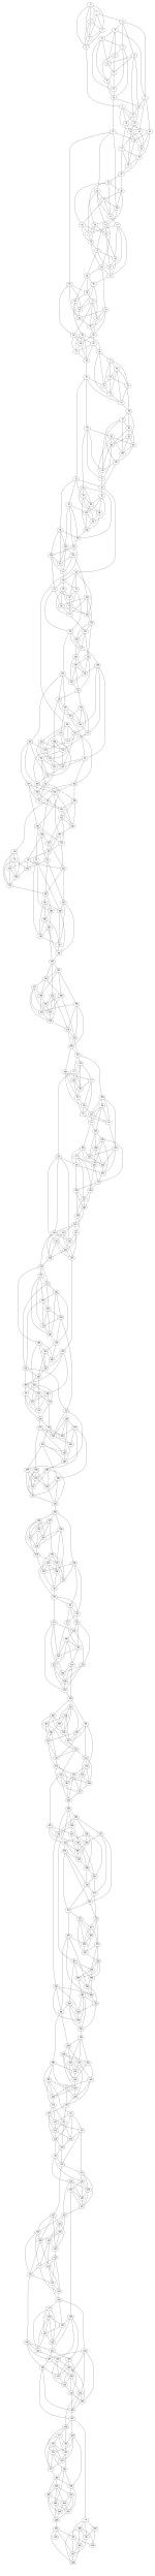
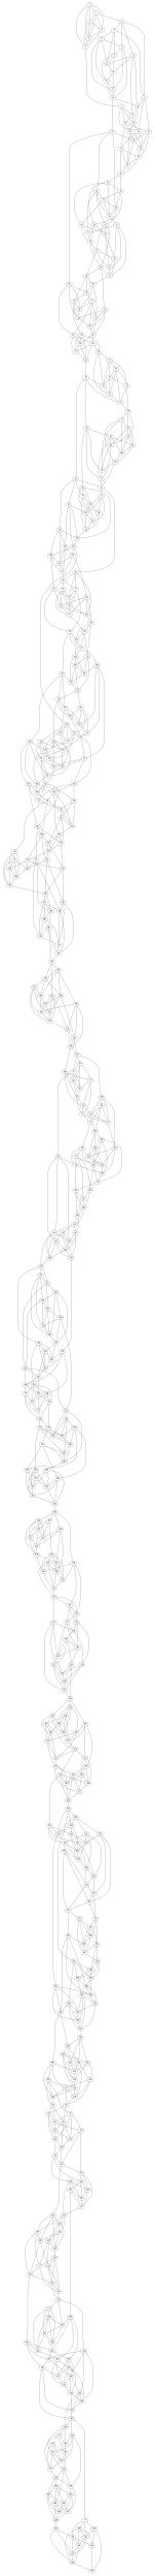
  graph {
    fontname=Montserrat
    node [fontname=Montserrat]
    edge [fontname=Montserrat]
    0
    1
    2
    3
    4
    5
    6
    7
    8
    9
    11
    12
    21
    22
    23
    24
    10
    13
    14
    20
    26
    17
    18
    15
    25
    27
    29
    16
    28
    30
    19
    34
    36
    38
    31
    41
    37
    43
    44
    55
    59
    60
    62
    32
    33
    35
    39
    40
    45
    46
    42
    47
    48
    56
    57
    63
    66
    67
    65
    49
    50
    51
    53
    52
    54
    61
    64
    58
    68
    69
    70
    71
    74
    75
    77
    79
    80
    72
    73
    76
    78
    84
    85
    90
    91
    92
    95
    96
    97
    81
    82
    83
    88
    89
    86
    87
    98
    101
    103
    93
    94
    100
    104
    106
    108
    110
    99
    102
    112
    115
    117
    120
    114
    113
    119
    118
    122
    105
    107
    111
    143
    144
    145
    147
    109
    150
    153
    148
    149
    146
    151
    116
    121
    124
    125
    126
    123
    127
    132
    135
    136
    137
    129
    128
    130
    131
    133
    139
    138
    155
    156
    157
    140
    134
    141
    142
    152
    158
    159
    161
    162
    160
    154
    164
    165
    166
    163
    167
    168
    170
    171
    172
    169
    174
    176
    173
    175
    178
    185
    188
    189
    177
    179
    180
    181
    182
    183
    186
    187
    190
    191
    184
    192
    193
    194
    195
    196
    198
    199
    200
    201
    203
    204
    197
    202
    205
    206
    207
    208
    209
    210
    211
    212
    213
    215
    216
    218
    220
    222
    223
    214
    219
    217
    221
    224
    229
    232
    233
    231
    243
    244
    245
    225
    226
    228
    235
    246
    247
    248
    249
    227
    234
    230
    236
    237
    238
    239
    240
    241
    242
    250
    251
    252
    253
    265
    266
    268
    269
    255
    259
    260
    254
    256
    257
    263
    264
    267
    272
    273
    274
    271
    270
    261
    258
    262
    278
    282
    286
    283
    285
    279
    284
    289
    275
    276
    277
    281
    280
    287
    288
    290
    291
    292
    293
    294
    295
    296
    297
    298
    299
    304
    305
    307
    308
    300
    301
    303
    306
    309
    310
    313
    315
    311
    302
    316
    317
    312
    314
    318
    322
    325
    327
    320
    321
    319
    323
    326
    328
    324
    329
    330
    331
    332
    333
    335
    336
    334
    338
    337
    344
    345
    340
    341
    339
    348
    346
    349
    342
    343
    350
    347
    352
    351
    359
    361
    362
    364
    353
    360
    368
    369
    366
    363
    367
    365
    354
    355
    358
    383
    384
    385
    386
    356
    357
    391
    392
    393
    394
    389
    388
    387
    371
    372
    370
    373
    374
    390
    396
    398
    375
    376
    377
    378
    379
    380
    381
    382
    395
    397
    404
    406
    408
    400
    401
    399
    402
    405
    409
    403
    407
    411
    412
    410
    415
    417
    418
    419
    413
    414
    416
    420
    422
    424
    421
    423
    425
    429
    431
    426
    427
    430
    432
    433
    434
    437
    438
    441
    442
    435
    436
    439
    440
    428
    450
    454
    455
    456
    451
    453
    457
    458
    460
    461
    462
    444
    443
    446
    445
    452
    459
    447
    449
    448
    464
    465
    466
    467
    463
    468
    469
    471
    470
    472
    474
    476
    481
    489
    491
    492
    494
    477
    478
    473
    475
    484
    487
    479
    483
    495
    496
    498
    497
+   499
    480
    482
    486
    488
    485
    490
-   493
    0 -- 1
    0 -- 2
    0 -- 3
    0 -- 4
    0 -- 5
    1 -- 2
    1 -- 3
    1 -- 4
    1 -- 6
    2 -- 3
    2 -- 4
    2 -- 5
    3 -- 4
    3 -- 5
    4 -- 5
    5 -- 7
    6 -- 8
    6 -- 9
    6 -- 11
    6 -- 12
    7 -- 21
    7 -- 22
    7 -- 23
    7 -- 24
    8 -- 9
    8 -- 10
    8 -- 13
    8 -- 14
    9 -- 24
    9 -- 20
    9 -- 26
    11 -- 13
    11 -- 17
    11 -- 18
    12 -- 21
    12 -- 14
    12 -- 20
    12 -- 15
    21 -- 22
    21 -- 23
    22 -- 26
    22 -- 25
    22 -- 27
    23 -- 24
    23 -- 25
    24 -- 27
    24 -- 29
    10 -- 11
    10 -- 14
    10 -- 17
    10 -- 16
    13 -- 14
    13 -- 15
    13 -- 16
    14 -- 15
    20 -- 21
    20 -- 23
    26 -- 29
    26 -- 28
    26 -- 30
    17 -- 18
    18 -- 20
    18 -- 19
    15 -- 17
    15 -- 16
    25 -- 29
    25 -- 28
    25 -- 31
    27 -- 30
    27 -- 31
    27 -- 32
    29 -- 30
    16 -- 17
    16 -- 18
    28 -- 29
    28 -- 31
    30 -- 31
    30 -- 32
    19 -- 28
    19 -- 34
    19 -- 36
    19 -- 38
    34 -- 41
    34 -- 37
    34 -- 43
    34 -- 44
    36 -- 55
    36 -- 59
    36 -- 60
    36 -- 62
    38 -- 41
    38 -- 43
    31 -- 32
    41 -- 42
    37 -- 38
    37 -- 41
    37 -- 40
    43 -- 46
    43 -- 47
    43 -- 48
    44 -- 45
    55 -- 56
    55 -- 57
    59 -- 60
    60 -- 63
    62 -- 66
    62 -- 67
    62 -- 65
    32 -- 33
    32 -- 35
    33 -- 41
    33 -- 35
    33 -- 39
    33 -- 40
    35 -- 38
    35 -- 37
    35 -- 39
    39 -- 44
    39 -- 45
    39 -- 46
    40 -- 44
    40 -- 45
    40 -- 46
    45 -- 47
    45 -- 48
    46 -- 49
    46 -- 50
    42 -- 44
    42 -- 49
    42 -- 50
    42 -- 51
    47 -- 49
    47 -- 50
    47 -- 52
    48 -- 51
    48 -- 52
    48 -- 54
    56 -- 59
    56 -- 60
    56 -- 58
    57 -- 59
    57 -- 62
    57 -- 63
    57 -- 61
    63 -- 64
    66 -- 67
    66 -- 68
    67 -- 68
    65 -- 67
    65 -- 68
    65 -- 69
    49 -- 50
    49 -- 51
    50 -- 51
    51 -- 53
    53 -- 55
    53 -- 59
    53 -- 61
    52 -- 55
    52 -- 56
    52 -- 53
    54 -- 60
    54 -- 63
    54 -- 61
    54 -- 64
    61 -- 63
    61 -- 64
    64 -- 66
    64 -- 65
    58 -- 66
    58 -- 67
    58 -- 68
    58 -- 69
    68 -- 70
    69 -- 71
    69 -- 74
    69 -- 75
    70 -- 74
    70 -- 77
    70 -- 79
    70 -- 80
    71 -- 74
    71 -- 72
    71 -- 73
    71 -- 76
    74 -- 75
    75 -- 77
    77 -- 78
    79 -- 84
    79 -- 85
    79 -- 90
    79 -- 91
    80 -- 92
    80 -- 95
    80 -- 96
    80 -- 97
    72 -- 75
    72 -- 77
    72 -- 73
    72 -- 76
    73 -- 74
    73 -- 75
    73 -- 76
    76 -- 77
    76 -- 78
    78 -- 81
    78 -- 82
    78 -- 83
    84 -- 97
    84 -- 98
    84 -- 101
    84 -- 103
    85 -- 91
    85 -- 88
    85 -- 86
    85 -- 87
    90 -- 91
    91 -- 92
    92 -- 93
    92 -- 94
    95 -- 103
    95 -- 100
    95 -- 104
    95 -- 106
    96 -- 103
    96 -- 106
    96 -- 108
    96 -- 110
    97 -- 98
    97 -- 99
    97 -- 102
    81 -- 90
    81 -- 82
    81 -- 88
    81 -- 89
    82 -- 83
    82 -- 86
    82 -- 87
    83 -- 88
    83 -- 86
    83 -- 87
    88 -- 89
    89 -- 90
    89 -- 92
    86 -- 90
    86 -- 91
    87 -- 88
    87 -- 89
    98 -- 100
    98 -- 99
    101 -- 102
    103 -- 104
    93 -- 112
    93 -- 115
    93 -- 117
    93 -- 120
    94 -- 98
    94 -- 101
    94 -- 100
    94 -- 99
    100 -- 101
    100 -- 102
    104 -- 108
    104 -- 105
    104 -- 107
    106 -- 110
    106 -- 107
    106 -- 111
    108 -- 110
    108 -- 114
    108 -- 111
    110 -- 111
    99 -- 101
    99 -- 102
    102 -- 103
    112 -- 115
    112 -- 114
    112 -- 113
    115 -- 117
    115 -- 119
    115 -- 118
    117 -- 119
    120 -- 122
    114 -- 117
    114 -- 118
    114 -- 116
    113 -- 117
    113 -- 119
    113 -- 116
    113 -- 121
    119 -- 120
    119 -- 121
    118 -- 125
    118 -- 123
    118 -- 127
    122 -- 124
    122 -- 125
    122 -- 126
    105 -- 143
    105 -- 144
    105 -- 145
    105 -- 147
    107 -- 110
    107 -- 111
    107 -- 109
    111 -- 112
    143 -- 147
    143 -- 150
    143 -- 153
    144 -- 147
    144 -- 148
    144 -- 149
    145 -- 148
    145 -- 149
    145 -- 146
    145 -- 151
    147 -- 148
    109 -- 120
    109 -- 122
    109 -- 116
    109 -- 121
    150 -- 158
    150 -- 161
    150 -- 162
    153 -- 155
    148 -- 149
    149 -- 153
    149 -- 152
    146 -- 153
    146 -- 151
    151 -- 155
    151 -- 152
    151 -- 154
    116 -- 120
    116 -- 121
    121 -- 124
    124 -- 125
    124 -- 126
    124 -- 127
    125 -- 127
    125 -- 129
    126 -- 130
    126 -- 131
    126 -- 133
    123 -- 132
    123 -- 135
    123 -- 136
    123 -- 137
    127 -- 129
    127 -- 128
    132 -- 133
    135 -- 137
    135 -- 139
    135 -- 138
    136 -- 148
    136 -- 155
    136 -- 156
    136 -- 157
    137 -- 144
    137 -- 139
    137 -- 140
    129 -- 132
    129 -- 130
    129 -- 131
    128 -- 131
    128 -- 140
    128 -- 141
    128 -- 142
    130 -- 132
    130 -- 131
    130 -- 133
    131 -- 132
    133 -- 135
    133 -- 134
    139 -- 140
    139 -- 141
    138 -- 146
    138 -- 155
    138 -- 156
    138 -- 152
    155 -- 156
    156 -- 158
    156 -- 159
    157 -- 159
    157 -- 161
    157 -- 162
    157 -- 160
    140 -- 142
    134 -- 143
    134 -- 139
    134 -- 140
    134 -- 142
    141 -- 150
    141 -- 153
    141 -- 152
    142 -- 147
    142 -- 146
    152 -- 154
    158 -- 164
    158 -- 165
    158 -- 166
    159 -- 161
    159 -- 163
    161 -- 164
    162 -- 166
    162 -- 163
    162 -- 167
    160 -- 168
    160 -- 170
    160 -- 171
    154 -- 159
    154 -- 161
    154 -- 160
    164 -- 165
    164 -- 166
    165 -- 166
    165 -- 170
    165 -- 172
    166 -- 167
    163 -- 164
    163 -- 168
    163 -- 169
    167 -- 170
    167 -- 172
    167 -- 173
    168 -- 172
    168 -- 174
    168 -- 176
    170 -- 173
    170 -- 175
    171 -- 178
    171 -- 185
    171 -- 188
    171 -- 189
    172 -- 173
    172 -- 175
    169 -- 177
    169 -- 179
    169 -- 180
    169 -- 181
    174 -- 175
    174 -- 178
    174 -- 179
    176 -- 178
    176 -- 182
    176 -- 183
    173 -- 174
    173 -- 176
    175 -- 182
    175 -- 183
    178 -- 180
    185 -- 186
    185 -- 187
    188 -- 190
    188 -- 191
    189 -- 190
    177 -- 178
    177 -- 179
    177 -- 180
    177 -- 181
    179 -- 180
    179 -- 181
    180 -- 181
    181 -- 182
    182 -- 185
    182 -- 184
    183 -- 188
    183 -- 190
    183 -- 191
    186 -- 189
    186 -- 187
    186 -- 190
    187 -- 189
    187 -- 191
    187 -- 192
    190 -- 191
    191 -- 192
    184 -- 185
    184 -- 188
    184 -- 189
    184 -- 186
    192 -- 193
    192 -- 194
    192 -- 195
    193 -- 195
    193 -- 196
    193 -- 198
    193 -- 199
    194 -- 200
    194 -- 201
    194 -- 203
    194 -- 204
    195 -- 198
    195 -- 199
    195 -- 197
    196 -- 204
    196 -- 202
    196 -- 205
    196 -- 206
    198 -- 200
    198 -- 201
    198 -- 205
    199 -- 200
    199 -- 202
    200 -- 201
    200 -- 202
    201 -- 203
    203 -- 204
    204 -- 205
    204 -- 206
    197 -- 199
    197 -- 201
    197 -- 203
    197 -- 202
    202 -- 203
    205 -- 206
    205 -- 207
    206 -- 207
    206 -- 208
    207 -- 209
    207 -- 210
    207 -- 211
    208 -- 212
    208 -- 213
    208 -- 215
    208 -- 216
    209 -- 218
    209 -- 220
    209 -- 222
    209 -- 223
    210 -- 211
    210 -- 212
    210 -- 213
    210 -- 214
    211 -- 213
    211 -- 214
    211 -- 219
    212 -- 216
    212 -- 214
    212 -- 217
    213 -- 215
    213 -- 214
    215 -- 216
    215 -- 217
    216 -- 220
    216 -- 217
    218 -- 220
    218 -- 222
    218 -- 221
    218 -- 224
    220 -- 222
    220 -- 221
    222 -- 223
    223 -- 229
    223 -- 232
    223 -- 233
    214 -- 215
    219 -- 231
    219 -- 243
    219 -- 244
    219 -- 245
    217 -- 222
    217 -- 221
    221 -- 224
    221 -- 225
    224 -- 229
    224 -- 226
    224 -- 228
    229 -- 232
    232 -- 233
    233 -- 234
    231 -- 233
    231 -- 235
    243 -- 246
    243 -- 247
    243 -- 248
    244 -- 245
    244 -- 248
    244 -- 249
    245 -- 246
    225 -- 229
    225 -- 232
    225 -- 231
    225 -- 227
    226 -- 233
    226 -- 228
    226 -- 234
    226 -- 230
    228 -- 229
    228 -- 232
    228 -- 230
    235 -- 237
    235 -- 238
    235 -- 239
    246 -- 247
    246 -- 248
    247 -- 250
    248 -- 249
    249 -- 251
    249 -- 252
    249 -- 253
    227 -- 231
    227 -- 230
    227 -- 236
    227 -- 237
    234 -- 235
    234 -- 236
    230 -- 234
    230 -- 236
    236 -- 237
    236 -- 238
    237 -- 238
    237 -- 239
    238 -- 239
    238 -- 240
    239 -- 240
    239 -- 241
    240 -- 244
    240 -- 241
    240 -- 242
    241 -- 245
    241 -- 246
    241 -- 247
    242 -- 243
    242 -- 245
    242 -- 247
    242 -- 248
    250 -- 265
    250 -- 266
    250 -- 268
    250 -- 269
    251 -- 252
    251 -- 255
    251 -- 259
    251 -- 260
    252 -- 254
    252 -- 256
    252 -- 257
    253 -- 265
    253 -- 266
    253 -- 263
    253 -- 264
    265 -- 266
    266 -- 267
    268 -- 272
    268 -- 273
    268 -- 274
    269 -- 271
    269 -- 270
    255 -- 259
    255 -- 256
    255 -- 257
    259 -- 260
    260 -- 261
    254 -- 255
    254 -- 260
    254 -- 261
    254 -- 258
    256 -- 269
    256 -- 267
    256 -- 262
    257 -- 259
    257 -- 260
    257 -- 258
    263 -- 268
    263 -- 272
    263 -- 273
    263 -- 271
    264 -- 265
    264 -- 266
    264 -- 267
    267 -- 269
    267 -- 270
    272 -- 275
    272 -- 276
    273 -- 274
    274 -- 275
    271 -- 273
    271 -- 274
    271 -- 275
    270 -- 272
    270 -- 273
    270 -- 274
    261 -- 265
    261 -- 264
    258 -- 259
    258 -- 261
    258 -- 262
    262 -- 278
    262 -- 282
    262 -- 286
    278 -- 282
    278 -- 283
    278 -- 285
    278 -- 279
    282 -- 284
    286 -- 289
    283 -- 284
    285 -- 286
    279 -- 283
    279 -- 284
    279 -- 287
    279 -- 288
    284 -- 286
    284 -- 285
    289 -- 290
    289 -- 291
    289 -- 293
    289 -- 294
    275 -- 276
    275 -- 277
    276 -- 282
    276 -- 283
    276 -- 281
    277 -- 282
    277 -- 283
    277 -- 285
    277 -- 280
    281 -- 286
    281 -- 285
    281 -- 287
    281 -- 288
    280 -- 290
    280 -- 291
    280 -- 292
    280 -- 293
    287 -- 290
    287 -- 291
    287 -- 292
    288 -- 292
    288 -- 293
    288 -- 294
    290 -- 291
    290 -- 293
    291 -- 292
    292 -- 294
    293 -- 294
    294 -- 295
    295 -- 296
    295 -- 297
    295 -- 298
    295 -- 299
    296 -- 304
    296 -- 305
    296 -- 307
    296 -- 308
    297 -- 304
    297 -- 300
    297 -- 301
    297 -- 303
    298 -- 304
    298 -- 301
    298 -- 303
    298 -- 306
    299 -- 309
    299 -- 310
    299 -- 313
    299 -- 315
    304 -- 305
    305 -- 306
    307 -- 308
    307 -- 310
    308 -- 310
    308 -- 311
    300 -- 307
    300 -- 309
    300 -- 310
    300 -- 302
    301 -- 304
    301 -- 305
    301 -- 303
    303 -- 305
    303 -- 306
    306 -- 307
    306 -- 309
    309 -- 311
    310 -- 311
    313 -- 315
    313 -- 316
    313 -- 317
    315 -- 316
    315 -- 317
    311 -- 312
    302 -- 308
    302 -- 309
    302 -- 311
    302 -- 312
    316 -- 318
    316 -- 320
    316 -- 321
    317 -- 318
    317 -- 322
    317 -- 321
    312 -- 313
    312 -- 315
    312 -- 314
    314 -- 318
    314 -- 322
    314 -- 325
    314 -- 327
    318 -- 320
    318 -- 319
    322 -- 323
    325 -- 326
    327 -- 328
    320 -- 325
    320 -- 327
    320 -- 326
    321 -- 322
    321 -- 324
    319 -- 322
    319 -- 321
    319 -- 323
    319 -- 324
    323 -- 325
    323 -- 327
    323 -- 326
    326 -- 327
    328 -- 329
    328 -- 330
    328 -- 331
    324 -- 325
    324 -- 326
    324 -- 328
    329 -- 332
    329 -- 333
    329 -- 335
    329 -- 336
    330 -- 335
    330 -- 336
    330 -- 334
    330 -- 338
    331 -- 333
    331 -- 337
    331 -- 344
    331 -- 345
    332 -- 335
    332 -- 336
    332 -- 334
    332 -- 337
    333 -- 337
    333 -- 340
    333 -- 341
    335 -- 336
    335 -- 338
    336 -- 337
    334 -- 338
    334 -- 340
    334 -- 339
    338 -- 340
    338 -- 341
    337 -- 339
    344 -- 345
    344 -- 348
    344 -- 346
    345 -- 348
    345 -- 346
    345 -- 349
    340 -- 341
    340 -- 342
    341 -- 342
    339 -- 344
    339 -- 341
    339 -- 343
    348 -- 351
    346 -- 348
    346 -- 350
    346 -- 351
    349 -- 350
    349 -- 352
    349 -- 351
    342 -- 349
    342 -- 350
    342 -- 351
    343 -- 348
    343 -- 350
    343 -- 347
    343 -- 352
    350 -- 352
    347 -- 359
    347 -- 361
    347 -- 362
    347 -- 364
    352 -- 353
    351 -- 352
    359 -- 360
    361 -- 368
    361 -- 369
    361 -- 366
    362 -- 366
    362 -- 363
    362 -- 367
    364 -- 366
    364 -- 365
    353 -- 359
    353 -- 354
    353 -- 355
    353 -- 358
    360 -- 391
    360 -- 392
    360 -- 393
    360 -- 389
    368 -- 369
    368 -- 370
    369 -- 371
    369 -- 370
    366 -- 367
    363 -- 367
    363 -- 372
    363 -- 370
    363 -- 374
    367 -- 368
    365 -- 366
    365 -- 367
    354 -- 383
    354 -- 384
    354 -- 385
    354 -- 386
    355 -- 359
    355 -- 358
    355 -- 356
    355 -- 357
    358 -- 359
    358 -- 361
    358 -- 364
    383 -- 385
    383 -- 386
    384 -- 391
    384 -- 392
    384 -- 393
    384 -- 394
    385 -- 389
    385 -- 388
    386 -- 388
    386 -- 387
    356 -- 362
    356 -- 368
    356 -- 369
    356 -- 365
    357 -- 365
    357 -- 371
    357 -- 372
    391 -- 396
    391 -- 398
    392 -- 393
    393 -- 394
    394 -- 395
    389 -- 390
    388 -- 389
    388 -- 390
    387 -- 392
    387 -- 393
    387 -- 394
    387 -- 390
    371 -- 372
    371 -- 373
    372 -- 373
    372 -- 374
    370 -- 371
    370 -- 374
    373 -- 377
    373 -- 378
    373 -- 379
    374 -- 375
    374 -- 376
    390 -- 392
    390 -- 394
    396 -- 397
    396 -- 404
    396 -- 406
    396 -- 408
    398 -- 400
    398 -- 401
    398 -- 399
    375 -- 377
    375 -- 378
    375 -- 380
    375 -- 381
    376 -- 391
    376 -- 389
    376 -- 388
    376 -- 380
    377 -- 378
    377 -- 379
    377 -- 380
    378 -- 380
    378 -- 381
    379 -- 383
    379 -- 381
    379 -- 382
    380 -- 381
    381 -- 382
    382 -- 383
    382 -- 385
    382 -- 386
    395 -- 398
    395 -- 400
    395 -- 401
    395 -- 402
    397 -- 408
    397 -- 407
    397 -- 411
    397 -- 412
    404 -- 405
    406 -- 408
    406 -- 409
    408 -- 412
    400 -- 404
    400 -- 405
    400 -- 409
    401 -- 404
    401 -- 403
    399 -- 406
    399 -- 401
    399 -- 402
    399 -- 405
    402 -- 404
    402 -- 405
    402 -- 403
    405 -- 406
    409 -- 410
    403 -- 409
    403 -- 407
    403 -- 410
    407 -- 408
    407 -- 409
    407 -- 410
    411 -- 415
    411 -- 417
    411 -- 418
    411 -- 419
    412 -- 415
    412 -- 413
    412 -- 414
    410 -- 413
    410 -- 414
    415 -- 417
    415 -- 416
    417 -- 419
    417 -- 422
    417 -- 424
    418 -- 420
    418 -- 421
    419 -- 420
    413 -- 415
    413 -- 418
    413 -- 416
    414 -- 419
    414 -- 416
    414 -- 420
    416 -- 418
    416 -- 419
    420 -- 422
    420 -- 421
    422 -- 424
    422 -- 423
    424 -- 425
    424 -- 429
    424 -- 431
    421 -- 422
    421 -- 425
    421 -- 426
    423 -- 433
    423 -- 434
    423 -- 437
    423 -- 438
    425 -- 429
    425 -- 427
    425 -- 430
    429 -- 431
    429 -- 430
    431 -- 432
    426 -- 429
    426 -- 427
    426 -- 430
    426 -- 432
    427 -- 431
    427 -- 430
    427 -- 428
    430 -- 431
    432 -- 433
    432 -- 434
    432 -- 435
    433 -- 438
    433 -- 441
    433 -- 442
    434 -- 437
    434 -- 435
    434 -- 436
    437 -- 439
    438 -- 442
    438 -- 440
    441 -- 442
    441 -- 444
    442 -- 443
    442 -- 446
    435 -- 437
    435 -- 438
    435 -- 436
    436 -- 437
    436 -- 441
    436 -- 440
    439 -- 441
    439 -- 440
    439 -- 444
    439 -- 443
    440 -- 444
    440 -- 443
    428 -- 450
    428 -- 454
    428 -- 455
    428 -- 456
    450 -- 451
    450 -- 453
    454 -- 455
    454 -- 457
    455 -- 458
    455 -- 460
    455 -- 461
    456 -- 460
    456 -- 461
    456 -- 462
    451 -- 453
    451 -- 452
    453 -- 454
    457 -- 458
    457 -- 459
    458 -- 462
    458 -- 464
    458 -- 463
    460 -- 461
    460 -- 465
    460 -- 463
    461 -- 462
    462 -- 463
    444 -- 445
    443 -- 444
    443 -- 445
    446 -- 454
    446 -- 457
    446 -- 452
    446 -- 459
    445 -- 450
    445 -- 447
    445 -- 449
    452 -- 456
    459 -- 461
    459 -- 466
    459 -- 467
    447 -- 451
    447 -- 453
    447 -- 452
    447 -- 448
    449 -- 457
    449 -- 462
    449 -- 464
    449 -- 465
    448 -- 450
    448 -- 451
    448 -- 453
    448 -- 452
    464 -- 465
    464 -- 466
    464 -- 468
    465 -- 466
    466 -- 467
    467 -- 468
    467 -- 469
    467 -- 471
    463 -- 465
    463 -- 466
    468 -- 470
    468 -- 472
    468 -- 474
    469 -- 470
    469 -- 474
    469 -- 476
    469 -- 481
    471 -- 489
    471 -- 491
    471 -- 492
    471 -- 494
    470 -- 476
    470 -- 477
    470 -- 478
    472 -- 474
    472 -- 477
    472 -- 473
    472 -- 475
    474 -- 475
    476 -- 477
    481 -- 484
    481 -- 487
    489 -- 494
    489 -- 495
    489 -- 496
    489 -- 498
    491 -- 495
    491 -- 496
    491 -- 497
    492 -- 494
    492 -- 496
+   492 -- 499
    494 -- 495
    494 -- 497
    477 -- 479
    478 -- 481
    478 -- 479
    478 -- 483
    473 -- 470
    473 -- 476
    473 -- 477
    473 -- 475
    475 -- 476
    475 -- 478
    484 -- 487
    484 -- 486
    484 -- 485
    487 -- 488
    479 -- 481
    479 -- 480
    479 -- 482
    483 -- 487
    483 -- 486
    483 -- 488
    495 -- 498
    495 -- 497
+   496 -- 499
+   498 -- 499
    497 -- 498
    480 -- 484
    480 -- 483
    480 -- 482
    480 -- 485
    482 -- 486
    482 -- 488
    482 -- 485
    486 -- 488
    488 -- 490
    485 -- 487
    485 -- 486
    490 -- 491
    490 -- 498
    490 -- 497
-   490 -- 493
  }
